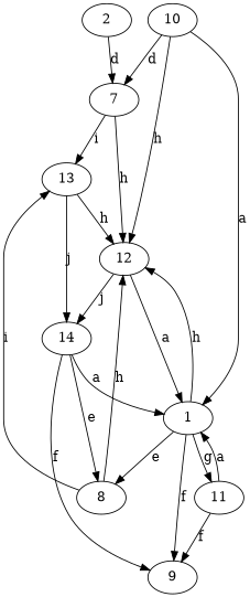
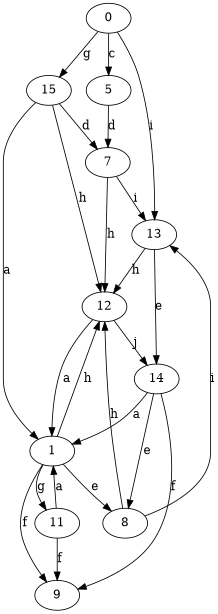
  strict digraph {
-   5 [label=2]
-   10
+   0
+   5
+   10 [label=15]
    13
    n5 [label=7]
    1
    12
    14
    8
    9
    11
+   0 -> 5 [label=c]
+   0 -> 10 [label=g]
+   0 -> 13 [label=i]
    5 -> n5 [label=d]
    10 -> n5 [label=d]
    10 -> 1 [label=a]
    10 -> 12 [label=h]
    13 -> 12 [label=h]
-   13 -> 14 [label=j]
+   13 -> 14 [label=e]
    n5 -> 13 [label=i]
    n5 -> 12 [label=h]
    1 -> 12 [label=h]
    1 -> 8 [label=e]
    1 -> 9 [label=f]
    1 -> 11 [label=g]
    12 -> 1 [label=a]
    12 -> 14 [label=j]
    14 -> 1 [label=a]
    14 -> 8 [label=e]
    14 -> 9 [label=f]
    8 -> 13 [label=i]
    8 -> 12 [label=h]
    11 -> 1 [label=a]
    11 -> 9 [label=f]
  }
